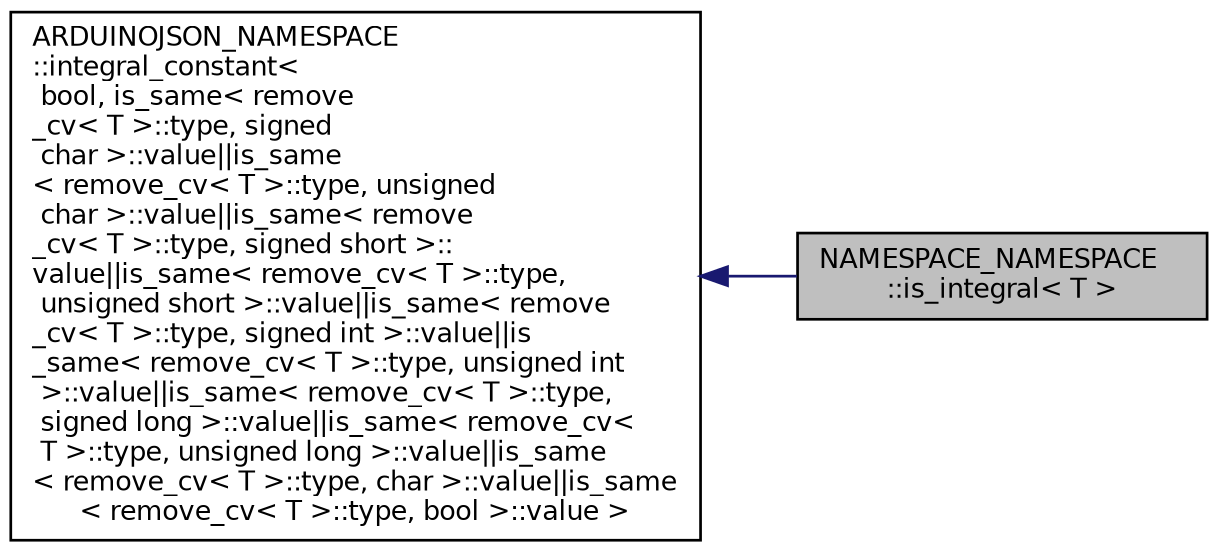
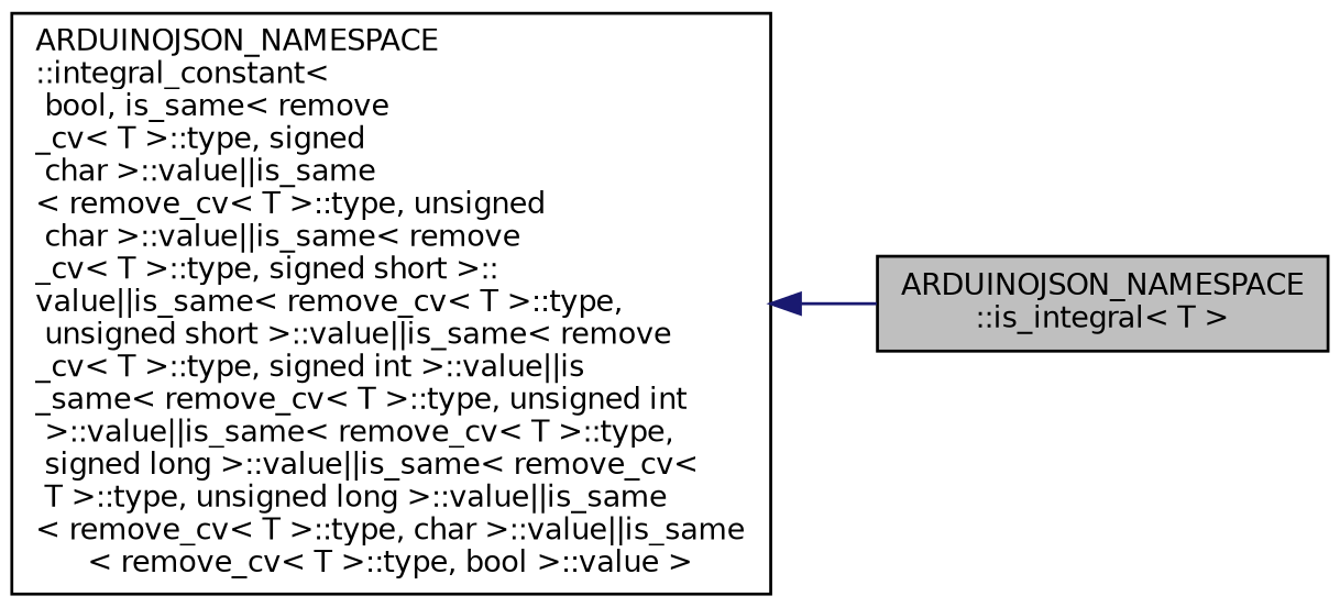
  digraph {
    rankdir=LR
    node [color=black fontname=Helvetica fontsize=10 shape=record style=filled]
-   n1 [fillcolor=grey75 fontcolor=black height=0.2 label="NAMESPACE_NAMESPACE\l::is_integral\< T \>" width=0.4]
+   n1 [fillcolor=grey75 fontcolor=black height=0.2 label="ARDUINOJSON_NAMESPACE\l::is_integral\< T \>" width=0.4]
    n2 [fillcolor=white height=0.2 label="ARDUINOJSON_NAMESPACE\l::integral_constant\<\l bool, is_same\< remove\l_cv\< T \>::type, signed\l char \>::value\|\|is_same\l\< remove_cv\< T \>::type, unsigned\l char \>::value\|\|is_same\< remove\l_cv\< T \>::type, signed short \>::\lvalue\|\|is_same\< remove_cv\< T \>::type,\l unsigned short \>::value\|\|is_same\< remove\l_cv\< T \>::type, signed int \>::value\|\|is\l_same\< remove_cv\< T \>::type, unsigned int\l \>::value\|\|is_same\< remove_cv\< T \>::type,\l signed long \>::value\|\|is_same\< remove_cv\<\l T \>::type, unsigned long \>::value\|\|is_same\l\< remove_cv\< T \>::type, char \>::value\|\|is_same\l\< remove_cv\< T \>::type, bool \>::value \>" width=0.4]
    n2 -> n1 [color=midnightblue dir=back fontname=Helvetica fontsize=10 labelfontname=Helvetica labelfontsize=10 style=solid]
  }
